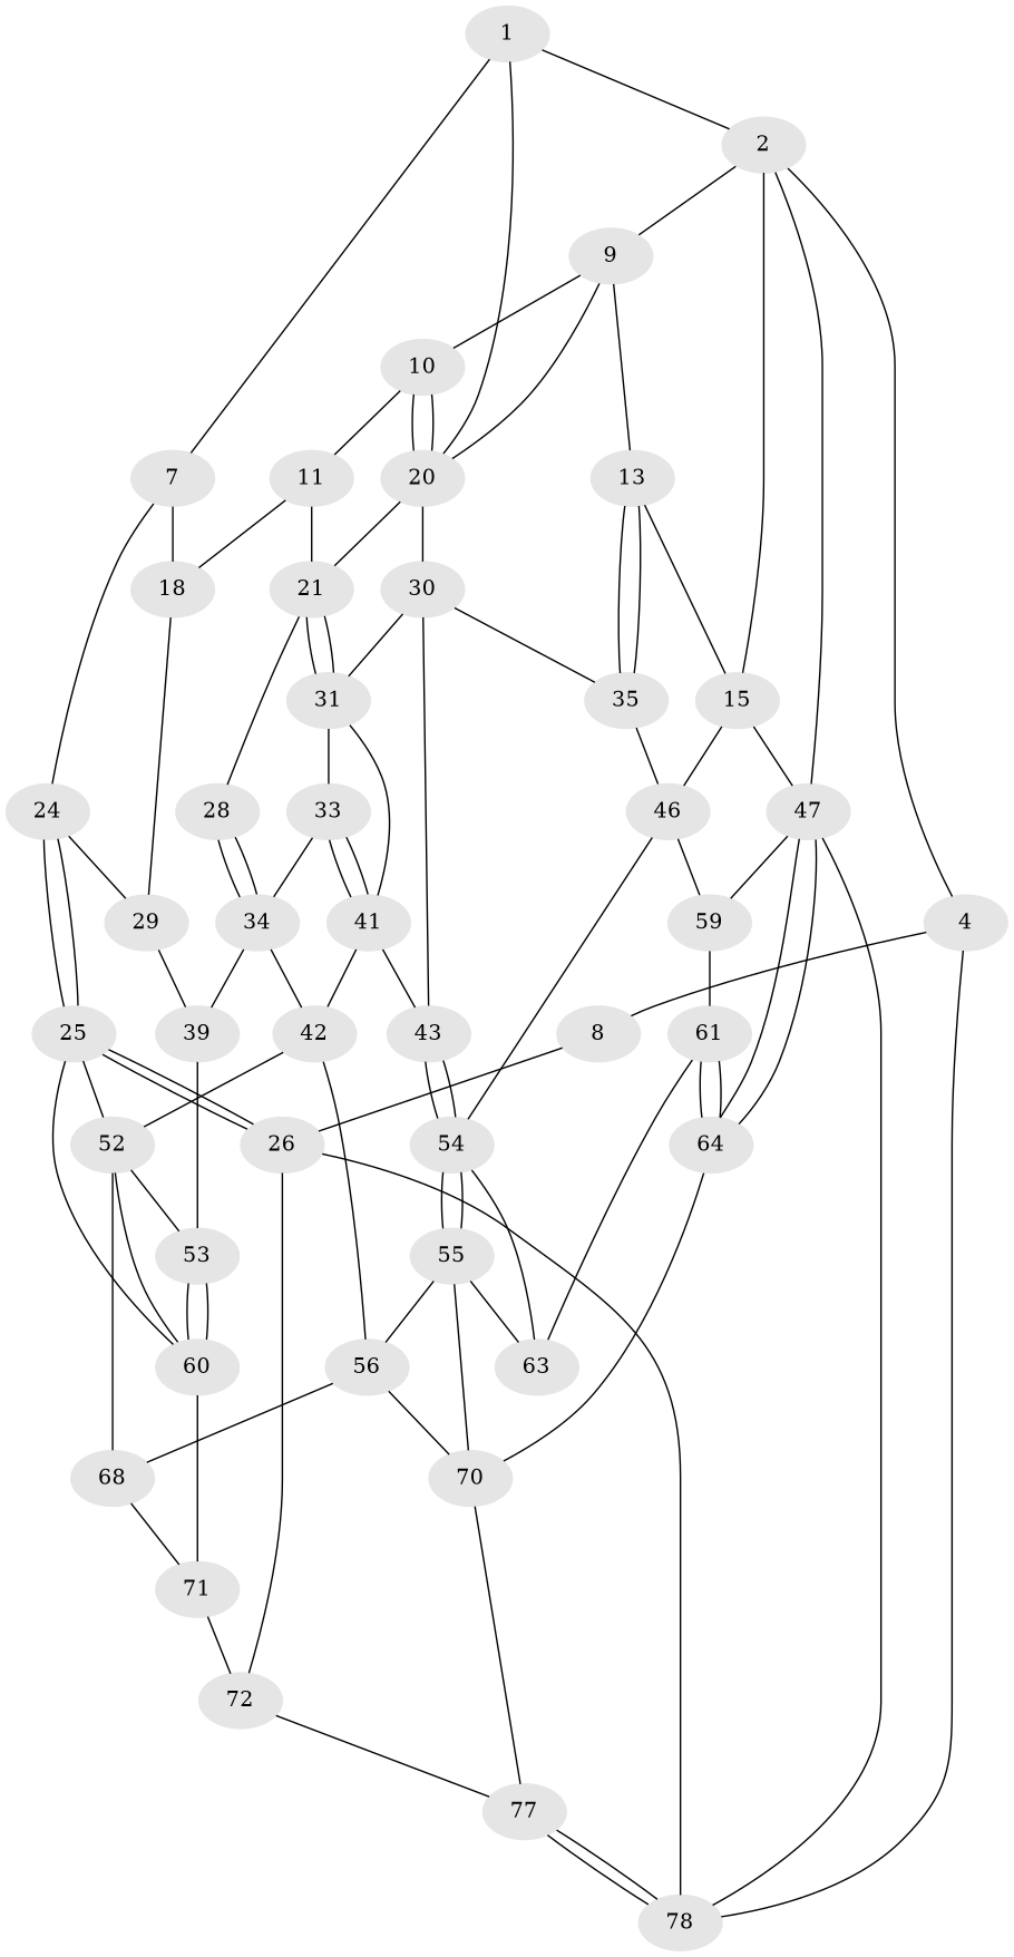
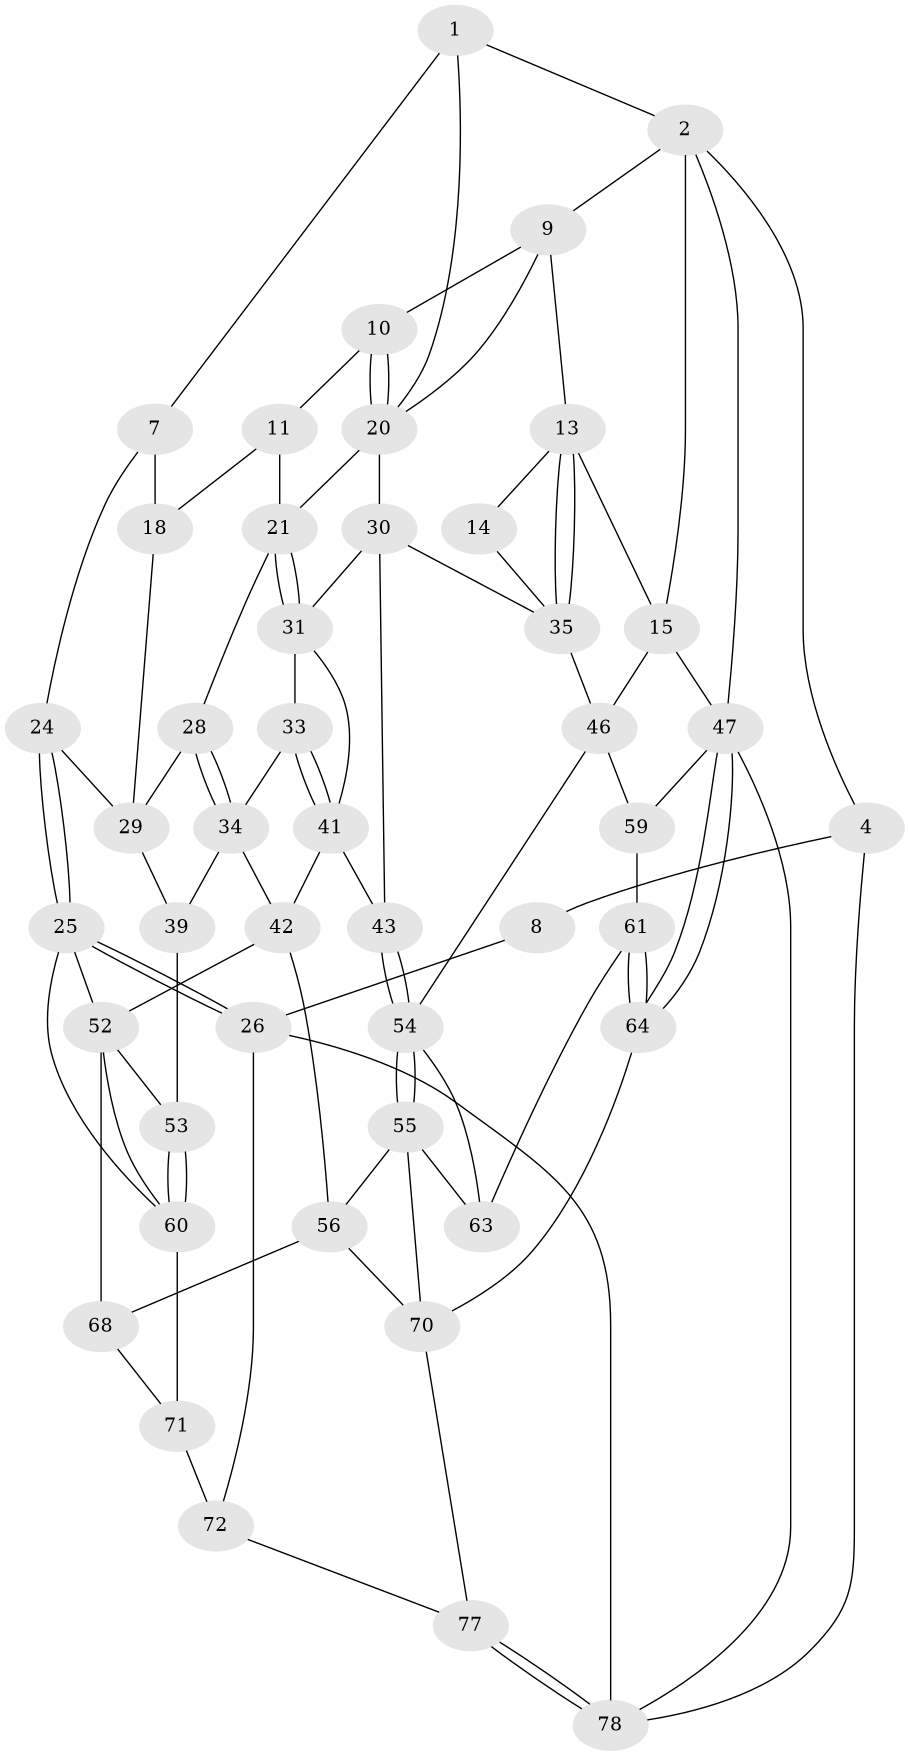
  graph {
    node [color=gray90 style=filled]
    1 [super="+6"]
    2 [super="+3"]
    7 [super="+19"]
    20 [super="+23"]
    4 [super="+5"]
    9 [super="+12"]
    15 [super="+45"]
    47 [super="+48"]
    18
    24
    11 [super="+17"]
    21 [super="+22"]
    8 [super="+16"]
    78
    10
    13
    46 [super="+57"]
    59
    64 [super="+74"]
    26 [super="+27"]
    29 [super="+37"]
    25 [super="+50"]
    72 [super="+76"]
+   14
    35 [super="+40"]
    30 [super="+36"]
    28
    31 [super="+32"]
    54 [super="+58"]
    39 [super="+49"]
    43
    34 [super="+38"]
    33
    41 [super="+44"]
    60 [super="+66"]
    52 [super="+65"]
    53
    71 [super="+73"]
    77
    42 [super="+51"]
    56 [super="+67"]
    68
    70 [super="+75"]
    55 [super="+69"]
    63
    61 [super="+62"]
    1 -- 2
    1 -- 7
    1 -- 20
    2 -- 4
    2 -- 9
    2 -- 15
    2 -- 47
    7 -- 18
    7 -- 24
    20 -- 21
    20 -- 30
    4 -- 8 [weight=2]
    4 -- 78
    9 -- 20
    9 -- 10
    9 -- 13
    15 -- 47
    15 -- 46
    47 -- 78
    47 -- 59
    47 -- 64
    47 -- 64
    18 -- 29
    24 -- 29
    24 -- 25
    24 -- 25
    11 -- 18
    11 -- 21
    21 -- 28
    21 -- 31
    21 -- 31
    8 -- 26
    10 -- 20
    10 -- 20
    10 -- 11
    13 -- 15
+   13 -- 14
    13 -- 35
    13 -- 35
    46 -- 59
    46 -- 54
    59 -- 61
    64 -- 70
    26 -- 78
    26 -- 72
    29 -- 39
    25 -- 26
    25 -- 26
    25 -- 60
    25 -- 52
    72 -- 77
+   14 -- 35
    35 -- 46
    30 -- 35
    30 -- 31
    30 -- 43
+   28 -- 29
    28 -- 34
    28 -- 34
    31 -- 33
    31 -- 41
    54 -- 55
    54 -- 55
    54 -- 63
    39 -- 53
    43 -- 54
    43 -- 54
    34 -- 39
    34 -- 42
    33 -- 34
    33 -- 41
    33 -- 41
    41 -- 43
    41 -- 42
    60 -- 71
    52 -- 60
    52 -- 53
    52 -- 68
    53 -- 60
    53 -- 60
    71 -- 72 [weight=2]
    77 -- 78
    77 -- 78
    42 -- 52
    42 -- 56
    56 -- 68
    56 -- 70
    68 -- 71
    70 -- 77
    55 -- 56
    55 -- 70
    55 -- 63
    61 -- 64 [weight=2]
    61 -- 64
    61 -- 63
  }
